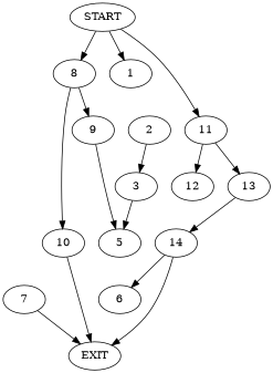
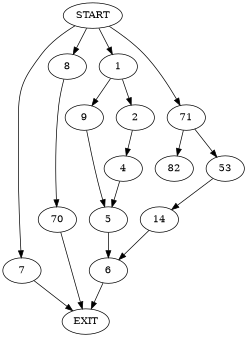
  digraph {
    n1 [label=START]
    1
    7
    8
-   11
+   11 [label=71]
    2
    n7 [label=EXIT]
    9
-   10
-   12
-   13
-   4 [label=3]
+   10 [label=70]
+   12 [label=82]
+   13 [label=53]
+   4
    5
    6
    14
    n1 -> 1
+   n1 -> 7
    n1 -> 8
    n1 -> 11
+   1 -> 2
    7 -> n7
-   8 -> 9
+   1 -> 9
    8 -> 10
    11 -> 12
    11 -> 13
    2 -> 4
    9 -> 5
    10 -> n7
    13 -> 14
    4 -> 5
-   14 -> n7
+   5 -> 6
+   6 -> n7
    14 -> 6
  }
